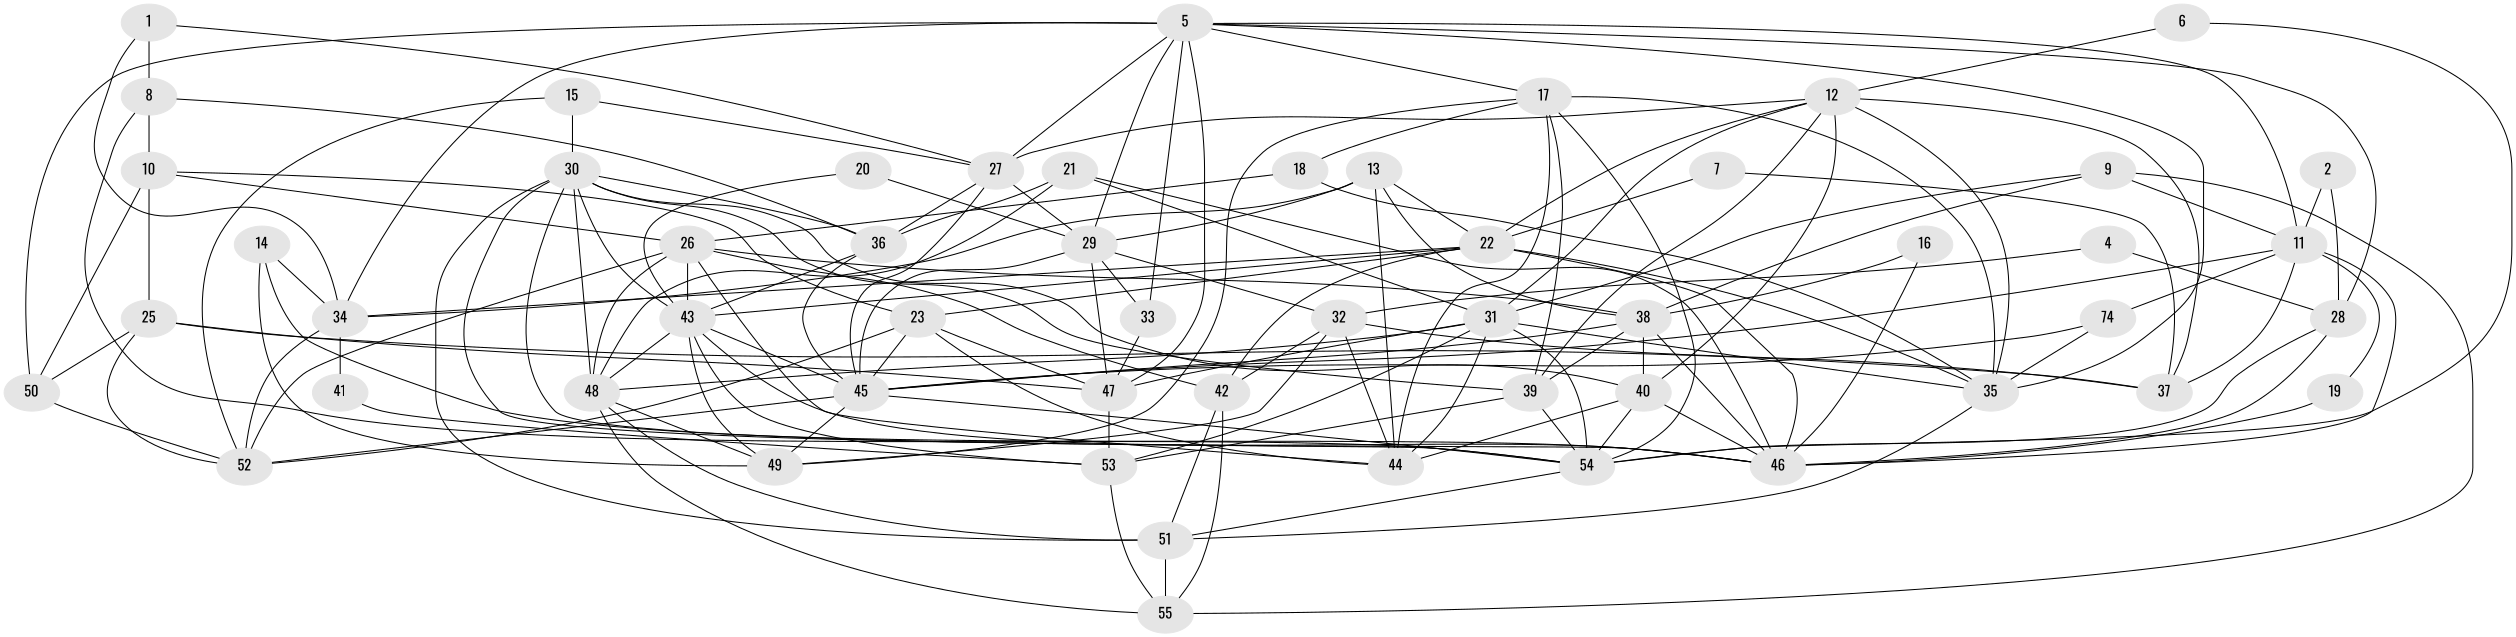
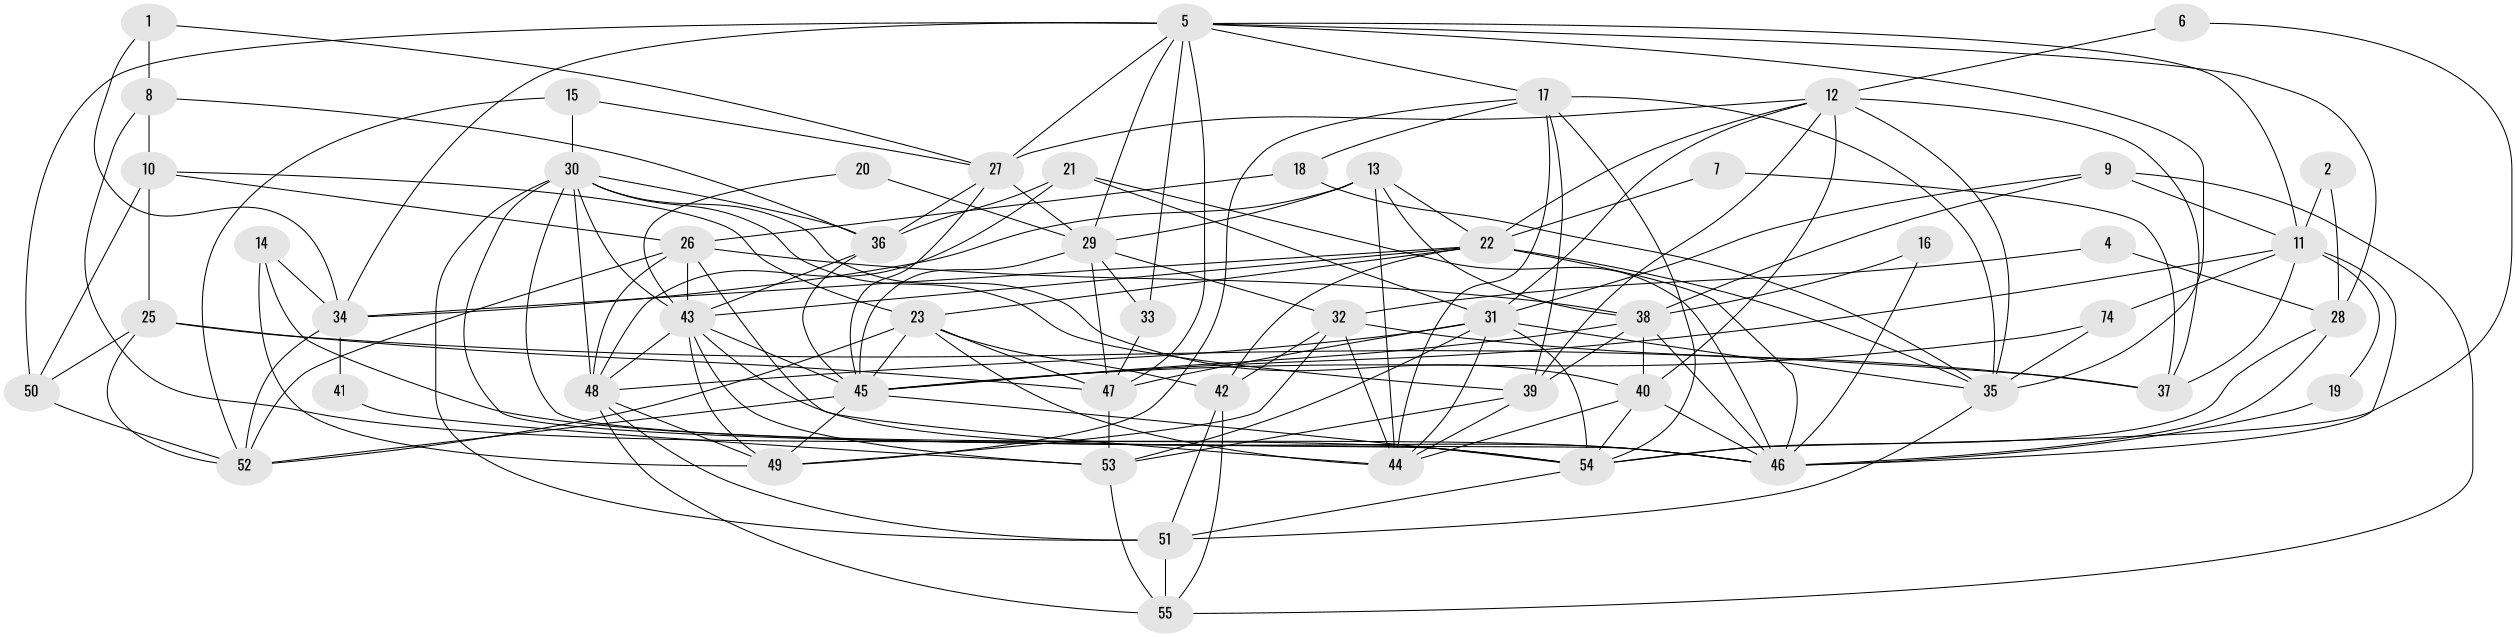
  graph {
    fontname=Oswald
    node [color=gray90 fontname=Oswald style=filled]
    edge [fontname=Oswald weight=1.0]
    1
    8
    27
    34
    54
    10
    36
    29
    45
    52
    41
    2
    11
    28
    37
    19
    n17 [label=74]
    46
    26
    38
    44
    43
    48
    30
    39
    40
    51
    4
    32
    49
    42
    5
    17
    33
    35
    47
    50
    18
    53
    6
    12
    22
    31
    7
    23
    25
    9
    55
    13
    14
    15
    16
    20
    21
    1 -- 8
    1 -- 27
    1 -- 34
    8 -- 54
    8 -- 10
    8 -- 36
    27 -- 36
    27 -- 29
    27 -- 45
    34 -- 52
    34 -- 41
    54 -- 51
    10 -- 26
    10 -- 50
    10 -- 23
    10 -- 25
    36 -- 45
    36 -- 43
    29 -- 45
    29 -- 32
    29 -- 33
    29 -- 47
    45 -- 54
    45 -- 52 [weight=2.0]
    45 -- 49
    41 -- 53
    2 -- 11
    2 -- 28
    11 -- 45
    11 -- 37
    11 -- 19
    11 -- n17
    11 -- 46
    28 -- 54
    28 -- 46
    19 -- 46
    n17 -- 45
    n17 -- 35
    26 -- 52
    26 -- 38
    26 -- 44
    26 -- 43
    26 -- 48
    38 -- 45
    38 -- 46
    38 -- 39
    38 -- 40
    43 -- 45
    43 -- 46
    43 -- 48
    43 -- 49
    43 -- 53
    48 -- 51
    48 -- 49
    48 -- 55
    30 -- 54
    30 -- 36
    30 -- 46
    30 -- 43
    30 -- 48
    30 -- 39
    30 -- 40
    30 -- 51
-   39 -- 54
+   39 -- 44
    39 -- 53
    40 -- 54
    40 -- 46
    40 -- 44
    51 -- 55
    4 -- 28
    4 -- 32
    32 -- 37
    32 -- 44
    32 -- 49
    32 -- 42
    42 -- 51
    42 -- 55
    5 -- 27
    5 -- 34
    5 -- 29
    5 -- 11
    5 -- 28
    5 -- 17
    5 -- 33
    5 -- 35
    5 -- 47
    5 -- 50
    17 -- 54
    17 -- 44
    17 -- 39
    17 -- 49
    17 -- 35
    17 -- 18
    33 -- 47
    35 -- 51
    47 -- 53
    50 -- 52
    18 -- 26
    18 -- 35
    53 -- 55
    6 -- 54
    6 -- 12
    12 -- 27
    12 -- 37
    12 -- 39
    12 -- 40
    12 -- 35
    12 -- 22
    12 -- 31
    22 -- 34
    22 -- 46
    22 -- 43
    22 -- 42
    22 -- 35
    22 -- 23
    31 -- 54 [weight=2.0]
    31 -- 44
    31 -- 48
    31 -- 35
    31 -- 47
    31 -- 53
    7 -- 37
    7 -- 22
    23 -- 45
    23 -- 52
    23 -- 44
-   26 -- 42
+   23 -- 42
    23 -- 47
    25 -- 52
    25 -- 37
    25 -- 47
    25 -- 50
    9 -- 11
    9 -- 38
    9 -- 31
    9 -- 55
    13 -- 34
    13 -- 29
    13 -- 38
    13 -- 44 [weight=2.0]
    13 -- 22
    14 -- 34
    14 -- 46
    14 -- 49
    15 -- 27
    15 -- 52
    15 -- 30
    16 -- 46
    16 -- 38
    20 -- 29
    20 -- 43
    21 -- 36
    21 -- 46
    21 -- 48
    21 -- 31
  }
